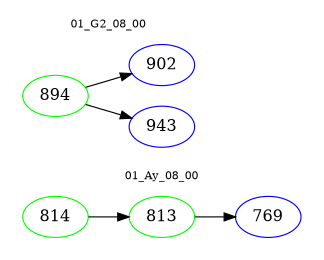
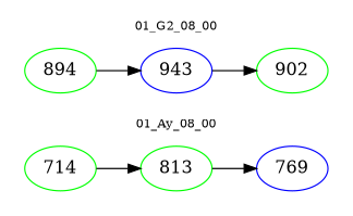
  digraph {
    rankdir=LR
    node [color=green]
    edge [color=black]
-   n1 [label=814]
+   n1 [label=714]
    n2 [label=813]
    n3 [color=blue label=769]
    n4 [label=894]
    n5 [color=blue label=943]
-   n6 [color=blue label=902]
+   n6 [label=902]
    subgraph cluster_1 {
      color=white
      fontsize=10
      label="01_Ay_08_00"
      n1
      n2
      n3
    }
    subgraph cluster_2 {
      color=white
      fontsize=10
      label="01_G2_08_00"
      n4
      n5
      n6
    }
    n1 -> n2
    n2 -> n3
    n4 -> n5
-   n4 -> n6
+   n5 -> n6
  }
